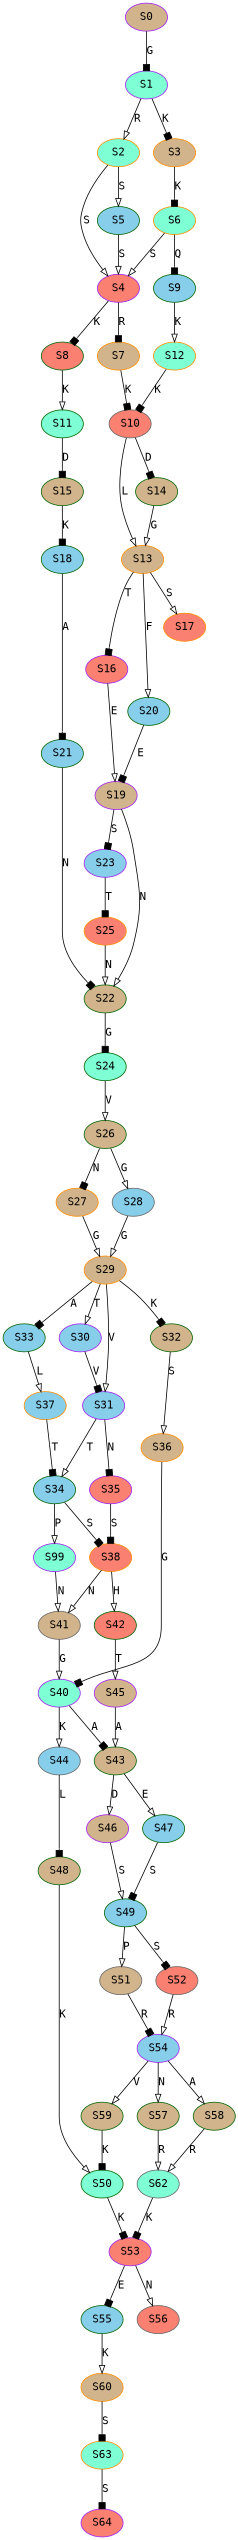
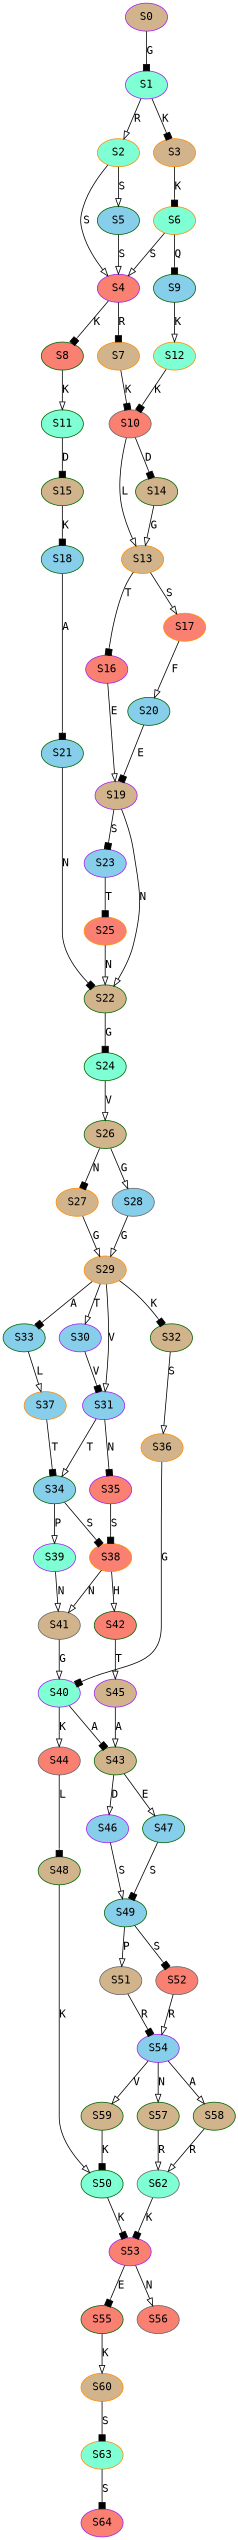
  strict digraph {
    fontname="DejaVu Sans Mono"
    node [color=darkgreen fillcolor=tan fontname="DejaVu Sans Mono" style=filled]
    edge [arrowhead=onormal fontname="DejaVu Sans Mono"]
    S0 [color=purple]
    S1 [color=purple fillcolor=aquamarine]
    S2 [color=darkorange fillcolor=aquamarine]
    S3 [color=darkorange]
    S4 [color=purple fillcolor=salmon]
    S5 [fillcolor=skyblue]
    S6 [color=darkorange fillcolor=aquamarine]
    S7 [color=darkorange]
    S8 [fillcolor=salmon]
    S9 [fillcolor=skyblue]
    S10 [color=gray40 fillcolor=salmon]
    S11 [fillcolor=aquamarine]
    S12 [color=darkorange fillcolor=aquamarine]
    S13 [color=darkorange]
    S14
    S15
    S16 [color=purple fillcolor=salmon]
    S17 [color=darkorange fillcolor=salmon]
    S18 [fillcolor=skyblue]
    S19 [color=purple]
    S20 [fillcolor=skyblue]
    S21 [fillcolor=skyblue]
    S22
    S23 [color=purple fillcolor=skyblue]
    S24 [fillcolor=aquamarine]
    S25 [color=darkorange fillcolor=salmon]
    S26
    S27 [color=darkorange]
    S28 [color=gray40 fillcolor=skyblue]
    S29 [color=darkorange]
    S30 [color=purple fillcolor=skyblue]
    S31 [color=purple fillcolor=skyblue]
    S32
    S33 [fillcolor=skyblue]
    S34 [fillcolor=skyblue]
    S35 [color=purple fillcolor=salmon]
    S36 [color=darkorange]
    S37 [color=darkorange fillcolor=skyblue]
    S38 [color=darkorange fillcolor=salmon]
-   S39 [color=purple fillcolor=aquamarine label=S99]
+   S39 [color=purple fillcolor=aquamarine]
    S40 [color=purple fillcolor=aquamarine]
    S41 [color=gray40]
    S42 [fillcolor=salmon]
    S43
-   S44 [color=gray40 fillcolor=skyblue]
+   S44 [color=gray40 fillcolor=salmon]
    S45 [color=purple]
-   S46 [color=purple]
+   S46 [color=purple fillcolor=skyblue]
    S47 [fillcolor=skyblue]
    S48
    S49 [fillcolor=skyblue]
    S50 [fillcolor=aquamarine]
    S51 [color=gray40]
    S52 [color=gray40 fillcolor=salmon]
    S53 [color=purple fillcolor=salmon]
    S54 [color=purple fillcolor=skyblue]
-   S55 [fillcolor=skyblue]
+   S55 [fillcolor=salmon]
    S56 [color=gray40 fillcolor=salmon]
    S57
    S58
    S59
    S60 [color=darkorange]
    S62 [color=gray40 fillcolor=aquamarine]
    S63 [color=darkorange fillcolor=aquamarine]
    S64 [color=purple fillcolor=salmon]
    S0 -> S1 [arrowhead=box label=G]
    S1 -> S2 [label=R]
    S1 -> S3 [arrowhead=box label=K]
    S2 -> S4 [label=S]
    S2 -> S5 [label=S]
    S3 -> S6 [arrowhead=box label=K]
    S4 -> S7 [arrowhead=box label=R]
    S4 -> S8 [arrowhead=box label=K]
    S5 -> S4 [label=S]
    S6 -> S4 [label=S]
    S6 -> S9 [arrowhead=box label=Q]
    S7 -> S10 [arrowhead=box label=K]
    S8 -> S11 [label=K]
    S9 -> S12 [label=K]
    S10 -> S13 [label=L]
    S10 -> S14 [arrowhead=box label=D]
    S11 -> S15 [arrowhead=box label=D]
    S12 -> S10 [arrowhead=box label=K]
    S13 -> S16 [arrowhead=box label=T]
    S13 -> S17 [label=S]
    S14 -> S13 [label=G]
    S15 -> S18 [arrowhead=box label=K]
    S16 -> S19 [label=E]
-   S13 -> S20 [label=F]
+   S17 -> S20 [label=F]
    S18 -> S21 [arrowhead=box label=A]
    S19 -> S22 [label=N]
    S19 -> S23 [arrowhead=box label=S]
    S20 -> S19 [arrowhead=box label=E]
    S21 -> S22 [arrowhead=box label=N]
    S22 -> S24 [arrowhead=box label=G]
    S23 -> S25 [arrowhead=box label=T]
    S24 -> S26 [label=V]
    S25 -> S22 [label=N]
    S26 -> S27 [arrowhead=box label=N]
    S26 -> S28 [label=G]
    S27 -> S29 [label=G]
    S28 -> S29 [label=G]
    S29 -> S30 [label=T]
    S29 -> S31 [label=V]
    S29 -> S32 [arrowhead=box label=K]
    S29 -> S33 [arrowhead=box label=A]
    S30 -> S31 [arrowhead=box label=V]
    S31 -> S34 [label=T]
    S31 -> S35 [arrowhead=box label=N]
    S32 -> S36 [label=S]
    S33 -> S37 [label=L]
    S34 -> S38 [arrowhead=box label=S]
    S34 -> S39 [label=P]
    S35 -> S38 [arrowhead=box label=S]
    S36 -> S40 [arrowhead=box label=G]
    S37 -> S34 [arrowhead=box label=T]
    S38 -> S41 [label=N]
    S38 -> S42 [label=H]
    S39 -> S41 [label=N]
    S40 -> S43 [arrowhead=box label=A]
    S40 -> S44 [label=K]
    S41 -> S40 [label=G]
    S42 -> S45 [label=T]
    S43 -> S46 [label=D]
    S43 -> S47 [label=E]
    S44 -> S48 [arrowhead=box label=L]
    S45 -> S43 [label=A]
    S46 -> S49 [label=S]
    S47 -> S49 [arrowhead=box label=S]
    S48 -> S50 [label=K]
    S49 -> S51 [label=P]
    S49 -> S52 [arrowhead=box label=S]
    S50 -> S53 [arrowhead=box label=K]
    S51 -> S54 [arrowhead=box label=R]
    S52 -> S54 [label=R]
    S53 -> S55 [arrowhead=box label=E]
    S53 -> S56 [label=N]
    S54 -> S57 [label=N]
    S54 -> S58 [label=A]
    S54 -> S59 [label=V]
    S55 -> S60 [label=K]
    S57 -> S62 [label=R]
    S58 -> S62 [label=R]
    S59 -> S50 [arrowhead=box label=K]
    S60 -> S63 [arrowhead=box label=S]
    S62 -> S53 [arrowhead=box label=K]
    S63 -> S64 [arrowhead=box label=S]
  }
